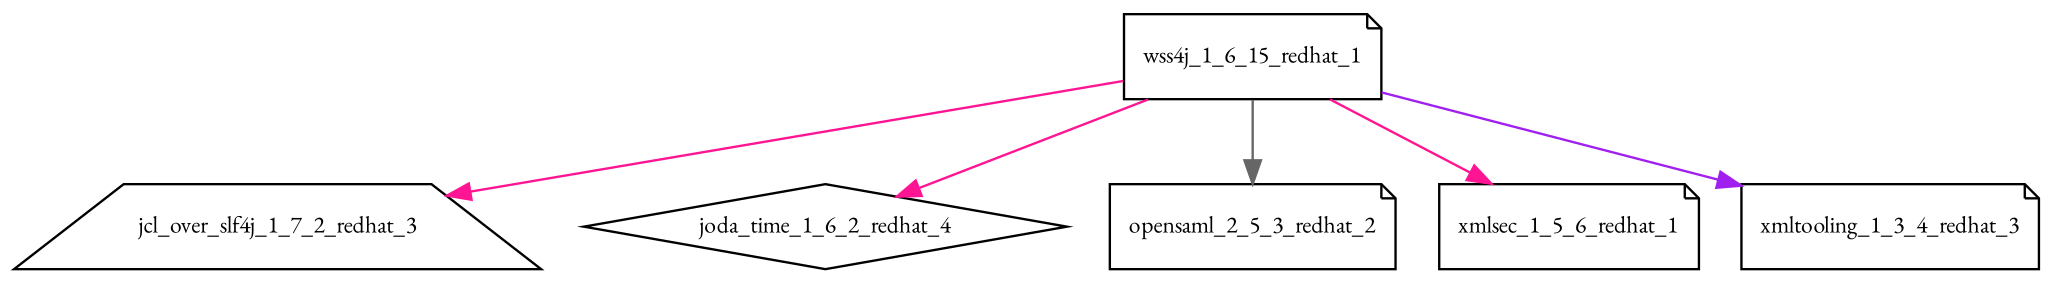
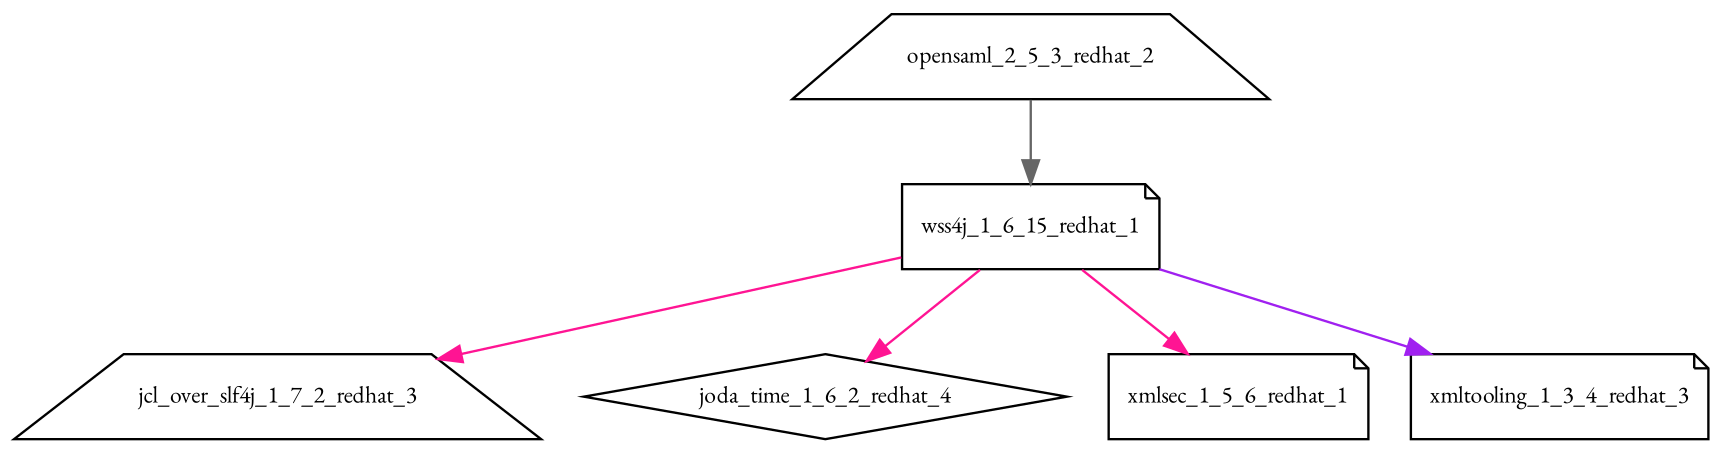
  digraph {
    fontname="EB Garamond"
    node [fontname="EB Garamond" fontsize=10.0 shape=note]
    edge [color=deeppink fontname="EB Garamond"]
    jcl_over_slf4j_1_7_2_redhat_3 [shape=trapezium]
    wss4j_1_6_15_redhat_1
    joda_time_1_6_2_redhat_4 [shape=diamond]
-   opensaml_2_5_3_redhat_2
+   opensaml_2_5_3_redhat_2 [shape=trapezium]
    xmlsec_1_5_6_redhat_1
    xmltooling_1_3_4_redhat_3
    wss4j_1_6_15_redhat_1 -> jcl_over_slf4j_1_7_2_redhat_3
    wss4j_1_6_15_redhat_1 -> joda_time_1_6_2_redhat_4
-   wss4j_1_6_15_redhat_1 -> opensaml_2_5_3_redhat_2 [color=gray40]
+   opensaml_2_5_3_redhat_2 -> wss4j_1_6_15_redhat_1 [color=gray40]
    wss4j_1_6_15_redhat_1 -> xmlsec_1_5_6_redhat_1
    wss4j_1_6_15_redhat_1 -> xmltooling_1_3_4_redhat_3 [color=purple]
  }
